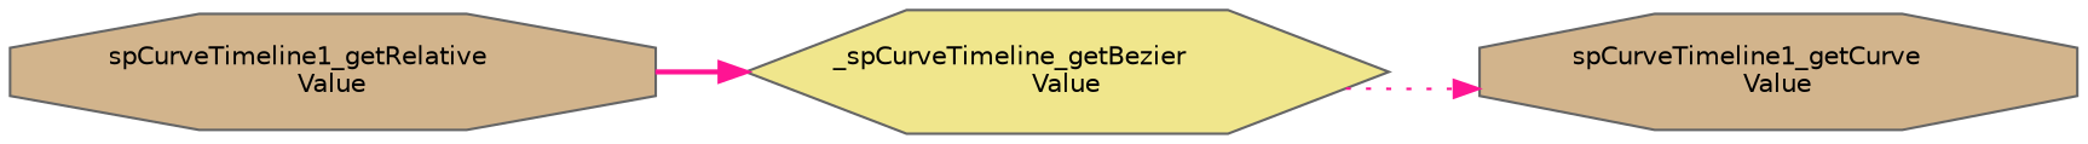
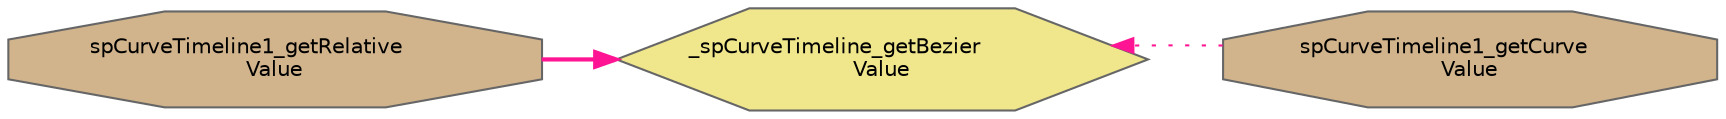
  digraph {
    rankdir=LR
    node [color=grey40 fillcolor=tan fontname=Helvetica fontsize=10 shape=octagon style=filled]
    edge [color=deeppink fontname=Helvetica fontsize=10 labelfontname=Helvetica labelfontsize=10]
    n1 [color=gray40 fontcolor=black height=0.2 label="spCurveTimeline1_getRelative\lValue" width=0.4]
    n2 [fillcolor=khaki height=0.2 label="_spCurveTimeline_getBezier\lValue" shape=hexagon width=0.4]
    n3 [height=0.2 label="spCurveTimeline1_getCurve\lValue" width=0.4]
    n1 -> n2 [style=bold]
-   n2 -> n3 [style=dotted]
+   n3 -> n2 [style=dotted]
  }
